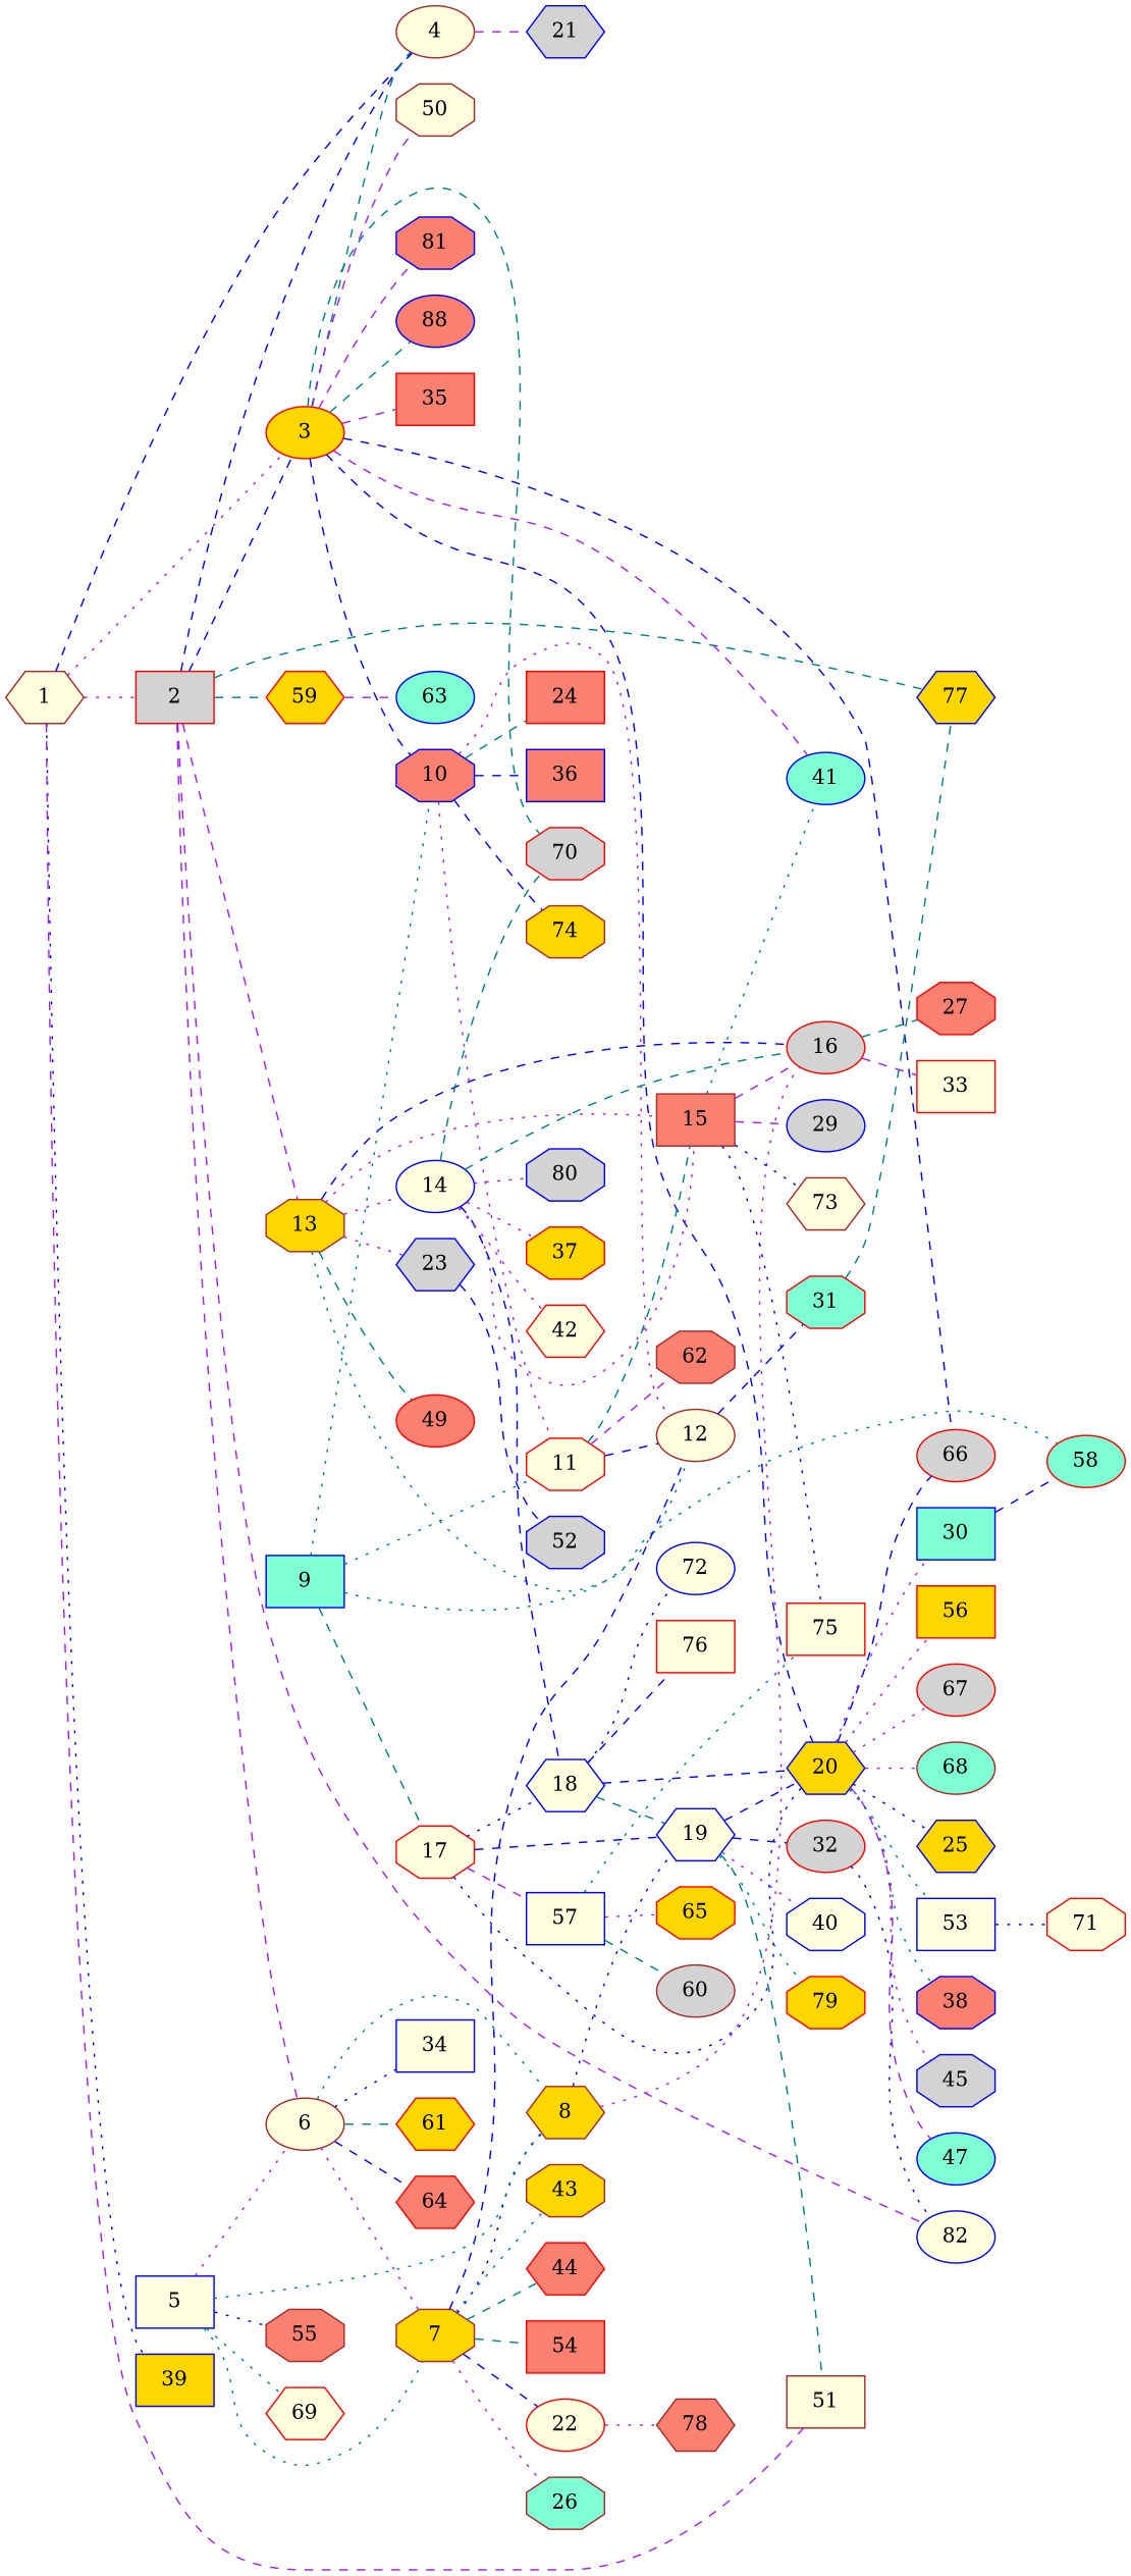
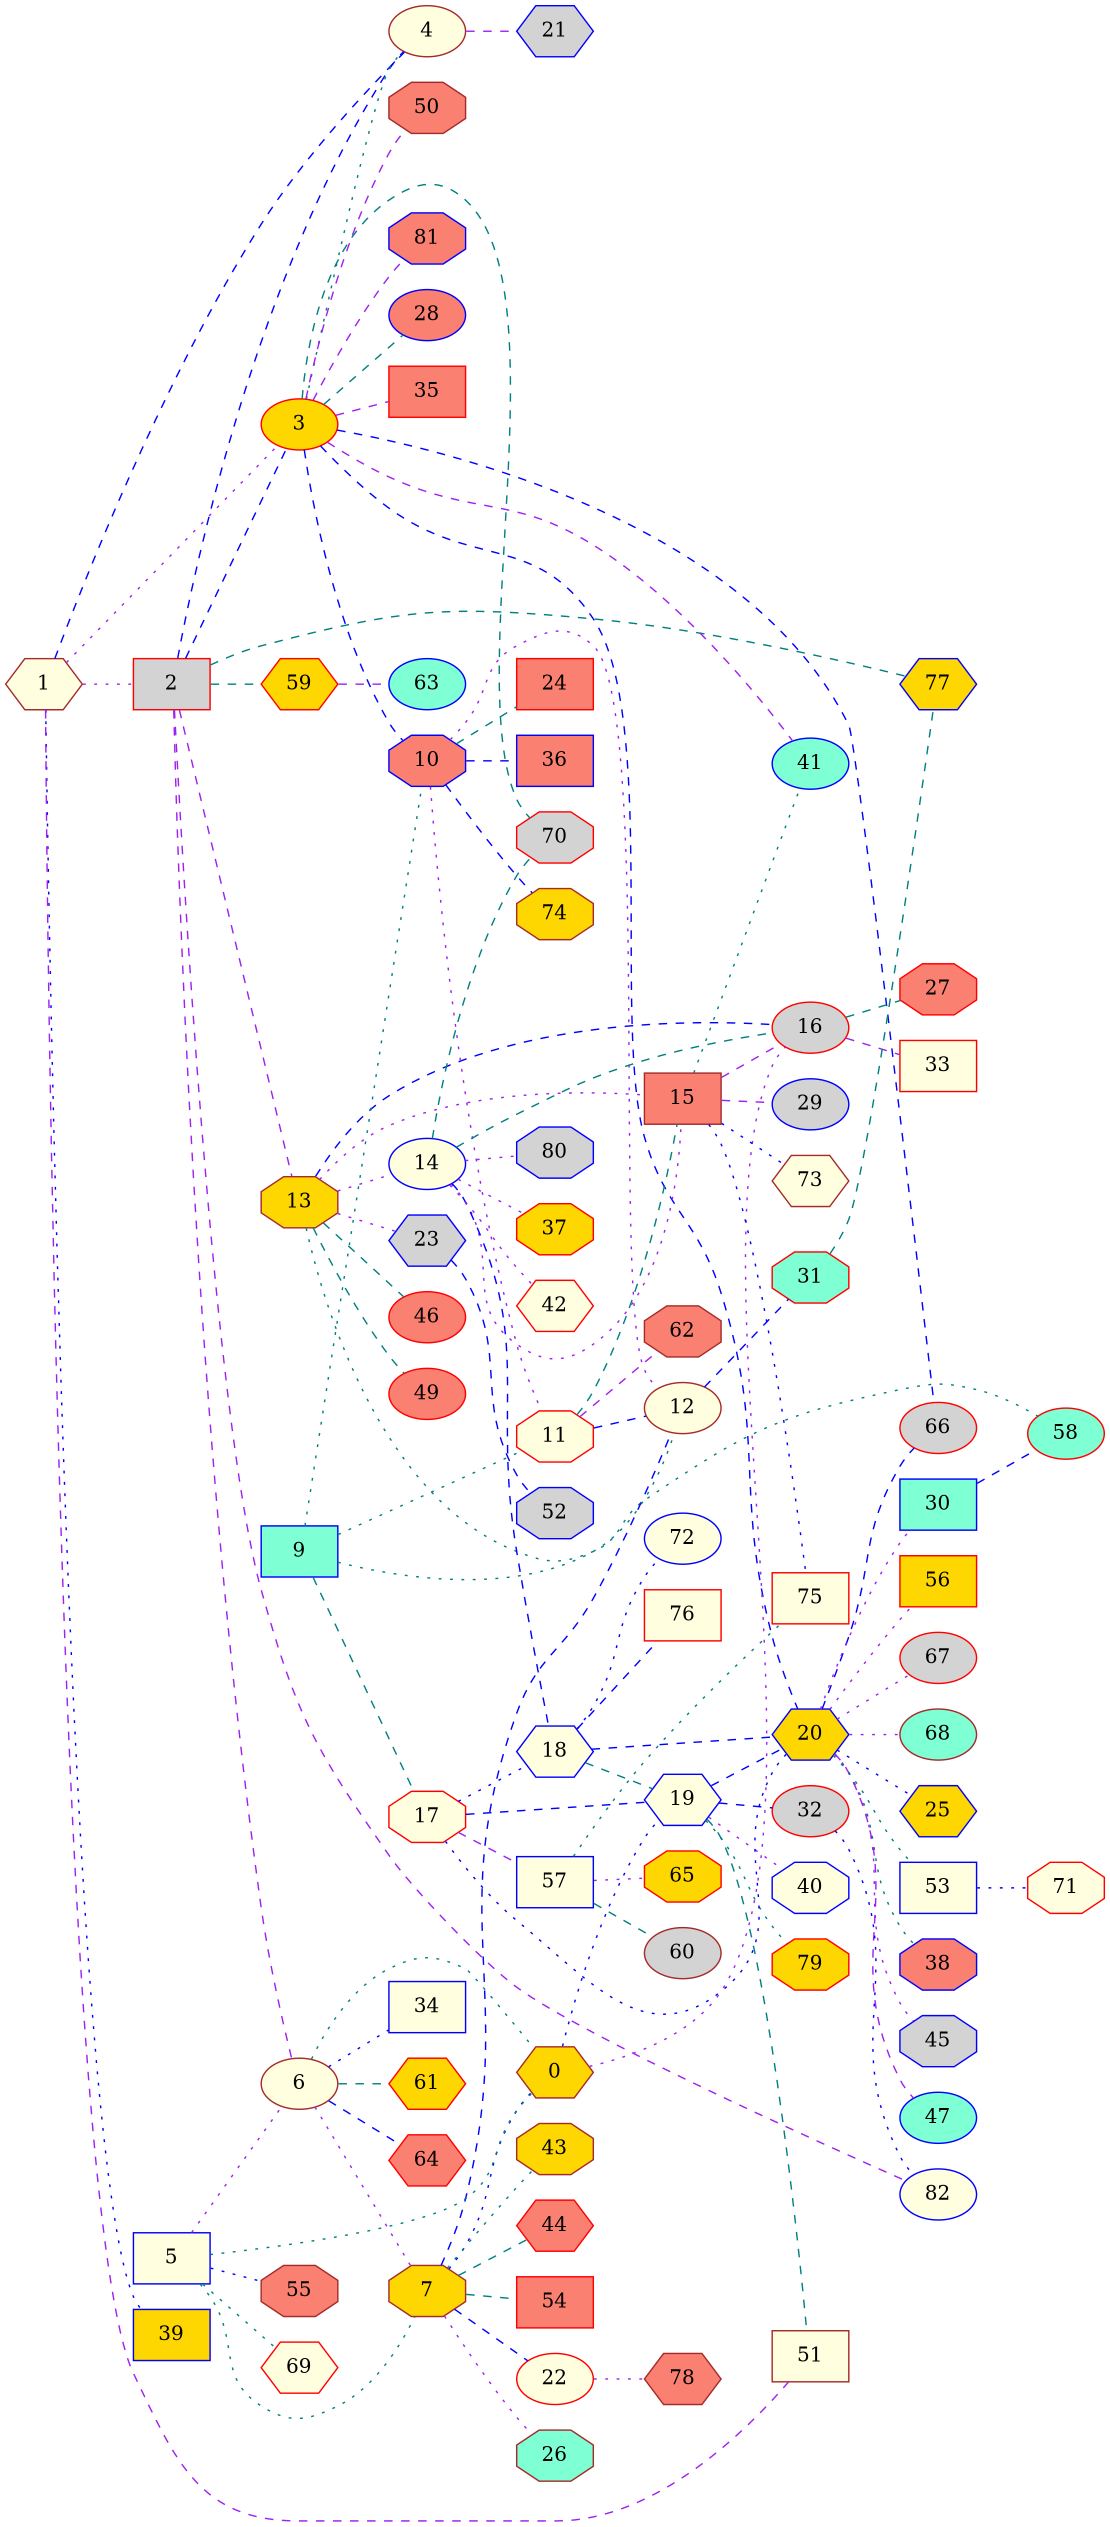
  graph {
    rankdir=LR
    node [color=red fillcolor=lightyellow shape=octagon style=filled]
    edge [color=purple style=dashed]
    1 [color=brown shape=hexagon]
    2 [fillcolor=lightgrey shape=box]
    3 [fillcolor=gold shape=ellipse]
    4 [color=brown shape=ellipse]
    39 [color=blue fillcolor=gold shape=box]
    51 [color=brown shape=box]
    6 [color=brown shape=ellipse]
    13 [color=brown fillcolor=gold]
    59 [fillcolor=gold shape=hexagon]
    77 [color=blue fillcolor=gold shape=hexagon]
    82 [color=blue shape=ellipse]
    10 [color=blue fillcolor=salmon]
    20 [color=blue fillcolor=gold shape=hexagon]
-   28 [color=blue fillcolor=salmon shape=ellipse label=88]
+   28 [color=blue fillcolor=salmon shape=ellipse]
    35 [fillcolor=salmon shape=box]
    41 [color=blue fillcolor=aquamarine shape=ellipse]
-   50 [color=brown]
+   50 [color=brown fillcolor=salmon]
    66 [fillcolor=lightgrey shape=ellipse]
    70 [fillcolor=lightgrey]
    81 [color=blue fillcolor=salmon]
    21 [color=blue fillcolor=lightgrey shape=hexagon]
    7 [color=brown fillcolor=gold]
-   8 [color=brown fillcolor=gold shape=hexagon]
+   8 [color=brown fillcolor=gold shape=hexagon label=0]
    34 [color=blue shape=box]
    61 [fillcolor=gold shape=hexagon]
    64 [fillcolor=salmon shape=hexagon]
    16 [fillcolor=lightgrey shape=ellipse]
    15 [color=brown fillcolor=salmon shape=box]
    14 [color=blue shape=ellipse]
    23 [color=blue fillcolor=lightgrey shape=hexagon]
+   46 [fillcolor=salmon shape=ellipse]
    49 [fillcolor=salmon shape=ellipse]
    58 [fillcolor=aquamarine shape=ellipse]
    63 [color=blue fillcolor=aquamarine shape=ellipse]
    12 [color=brown shape=ellipse]
    11
    24 [fillcolor=salmon shape=box]
    36 [color=blue fillcolor=salmon shape=box]
    74 [color=brown fillcolor=gold]
    25 [color=blue fillcolor=gold shape=hexagon]
    30 [color=blue fillcolor=aquamarine shape=box]
    38 [color=blue fillcolor=salmon]
    45 [color=blue fillcolor=lightgrey]
    47 [color=blue fillcolor=aquamarine shape=ellipse]
    53 [color=blue shape=box]
    56 [fillcolor=gold shape=box]
    67 [fillcolor=lightgrey shape=ellipse]
    68 [color=brown fillcolor=aquamarine shape=ellipse]
    5 [color=blue shape=box]
    55 [color=brown fillcolor=salmon]
    69 [shape=hexagon]
    22 [shape=ellipse]
    26 [color=brown fillcolor=aquamarine]
    43 [color=brown fillcolor=gold]
    44 [fillcolor=salmon shape=hexagon]
    54 [fillcolor=salmon shape=box]
    19 [color=blue shape=hexagon]
    31 [fillcolor=aquamarine]
    78 [color=brown fillcolor=salmon shape=hexagon]
    27 [fillcolor=salmon]
    33 [shape=box]
    32 [fillcolor=lightgrey shape=ellipse]
    40 [color=blue]
    79 [fillcolor=gold]
    9 [color=blue fillcolor=aquamarine shape=box]
    17
    62 [color=brown fillcolor=salmon]
    18 [color=blue shape=hexagon]
    57 [color=blue shape=box]
    29 [color=blue fillcolor=lightgrey shape=ellipse]
    73 [color=brown shape=hexagon]
    75 [shape=box]
    37 [fillcolor=gold]
    42 [shape=hexagon]
    80 [color=blue fillcolor=lightgrey]
    52 [color=blue fillcolor=lightgrey]
    72 [color=blue shape=ellipse]
    76 [shape=box]
    60 [color=brown fillcolor=lightgrey shape=ellipse]
    65 [fillcolor=gold]
    71
    1 -- 2 [style=dotted]
    1 -- 3 [style=dotted]
    1 -- 4 [color=blue]
    1 -- 39 [color=blue style=dotted]
    1 -- 51
    2 -- 3 [color=blue]
    2 -- 4 [color=blue]
    2 -- 6
    2 -- 13
    2 -- 59 [color=teal]
    2 -- 77 [color=teal]
    2 -- 82
-   3 -- 4 [color=teal]
+   3 -- 4 [color=teal style=dotted]
    3 -- 10 [color=blue]
    3 -- 20 [color=blue]
    3 -- 28 [color=teal]
    3 -- 35
    3 -- 41
    3 -- 50
    3 -- 66 [color=blue]
    3 -- 70 [color=teal]
    3 -- 81
    4 -- 21
    6 -- 7 [style=dotted]
    6 -- 8 [color=teal style=dotted]
    6 -- 34 [color=blue style=dotted]
    6 -- 61 [color=teal]
    6 -- 64 [color=blue]
    13 -- 16 [color=blue]
    13 -- 15 [style=dotted]
    13 -- 14 [style=dotted]
    13 -- 23 [style=dotted]
+   13 -- 46 [color=teal]
    13 -- 49 [color=teal]
    13 -- 58 [color=teal style=dotted]
    59 -- 63
    10 -- 12 [style=dotted]
    10 -- 11 [style=dotted]
    10 -- 24 [color=teal]
    10 -- 36 [color=blue]
    10 -- 74 [color=blue]
    20 -- 66 [color=blue]
    20 -- 25 [color=blue style=dotted]
    20 -- 30 [style=dotted]
    20 -- 38 [color=teal style=dotted]
    20 -- 45 [style=dotted]
    20 -- 47
    20 -- 53 [color=teal style=dotted]
    20 -- 56 [style=dotted]
    20 -- 67 [style=dotted]
    20 -- 68 [style=dotted]
    7 -- 8 [color=blue style=dotted]
    7 -- 12 [color=blue]
    7 -- 22 [color=blue]
    7 -- 26 [style=dotted]
    7 -- 43 [color=teal style=dotted]
    7 -- 44 [color=teal]
    7 -- 54 [color=teal]
    8 -- 16 [style=dotted]
    8 -- 19 [color=blue style=dotted]
    16 -- 27 [color=teal]
    16 -- 33
    15 -- 41 [color=teal style=dotted]
    15 -- 16
    15 -- 29
    15 -- 73 [color=blue style=dotted]
    15 -- 75 [color=blue style=dotted]
    14 -- 70 [color=teal]
    14 -- 16 [color=teal]
    14 -- 15 [style=dotted]
    14 -- 18 [color=blue]
    14 -- 37 [style=dotted]
    14 -- 42 [style=dotted]
    14 -- 80 [style=dotted]
    23 -- 52 [color=blue]
    12 -- 31 [color=blue]
    11 -- 15 [color=teal]
    11 -- 12 [color=blue]
    11 -- 62
    30 -- 58 [color=blue]
    53 -- 71 [color=blue style=dotted]
    5 -- 6 [style=dotted]
    5 -- 7 [color=teal style=dotted]
    5 -- 8 [color=teal style=dotted]
    5 -- 55 [color=blue style=dotted]
    5 -- 69 [color=teal style=dotted]
    22 -- 78 [style=dotted]
    19 -- 51 [color=teal]
    19 -- 20 [color=blue]
    19 -- 32 [color=blue]
    19 -- 40 [style=dotted]
    19 -- 79 [color=teal style=dotted]
    31 -- 77 [color=teal]
    32 -- 82 [color=blue style=dotted]
    9 -- 10 [color=teal style=dotted]
    9 -- 12 [color=teal style=dotted]
    9 -- 11 [color=teal style=dotted]
    9 -- 17 [color=teal]
    17 -- 20 [color=blue style=dotted]
    17 -- 19 [color=blue]
    17 -- 18 [color=blue style=dotted]
    17 -- 57
    18 -- 20 [color=blue]
    18 -- 19 [color=teal]
    18 -- 72 [color=blue style=dotted]
    18 -- 76 [color=blue]
    57 -- 75 [color=teal style=dotted]
    57 -- 60 [color=teal]
    57 -- 65 [style=dotted]
  }
